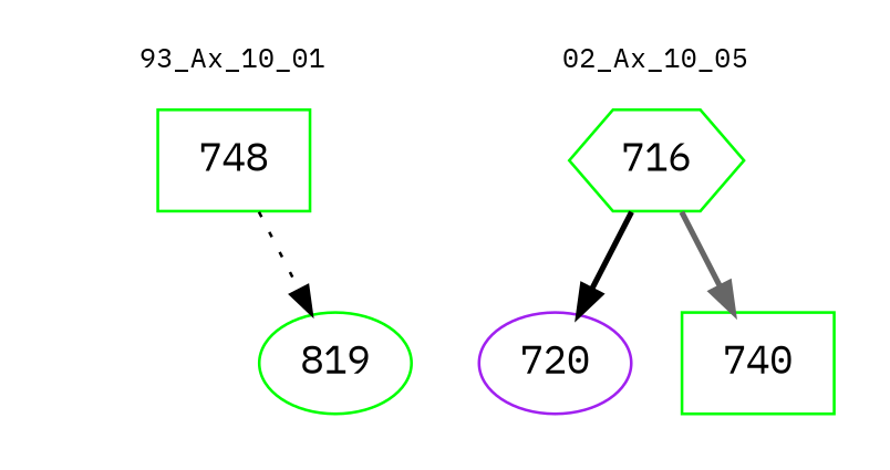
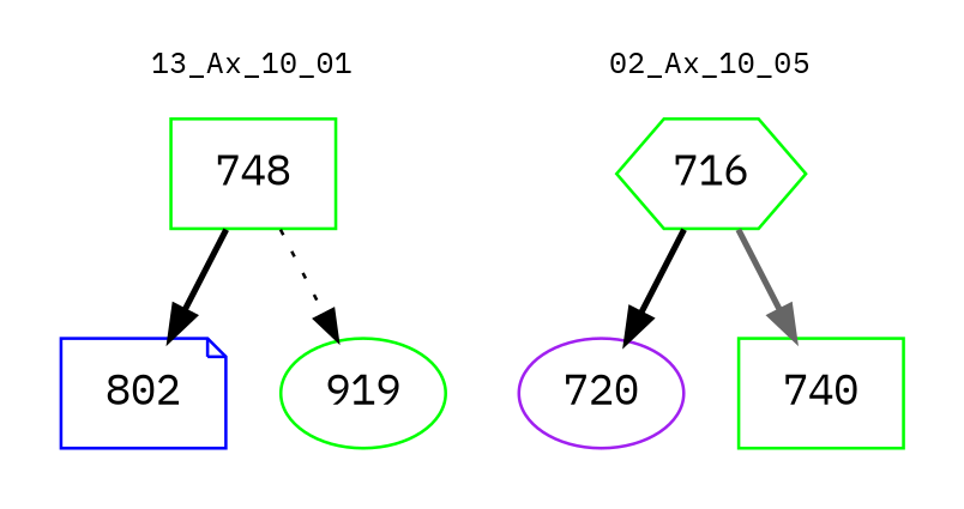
  digraph {
    fontname="IBM Plex Mono"
    node [color=green fontname="IBM Plex Mono" shape=box]
    edge [color=black fontname="IBM Plex Mono" style=bold]
    n1 [label=748]
-   n3 [label=819 shape=ellipse]
+   n2 [color=blue label=802 shape=note]
+   n3 [label=919 shape=ellipse]
    n4 [label=716 shape=hexagon]
    n5 [color=purple label=720 shape=ellipse]
    n6 [label=740]
    subgraph cluster_1 {
      color=white
      fontsize=10
-     label="93_Ax_10_01"
+     label="13_Ax_10_01"
      n1
+     n2
      n3
    }
    subgraph cluster_2 {
      color=white
      fontsize=10
      label="02_Ax_10_05"
      n4
      n5
      n6
    }
+   n1 -> n2
    n1 -> n3 [style=dotted]
    n4 -> n5
    n4 -> n6 [color=gray40]
  }
